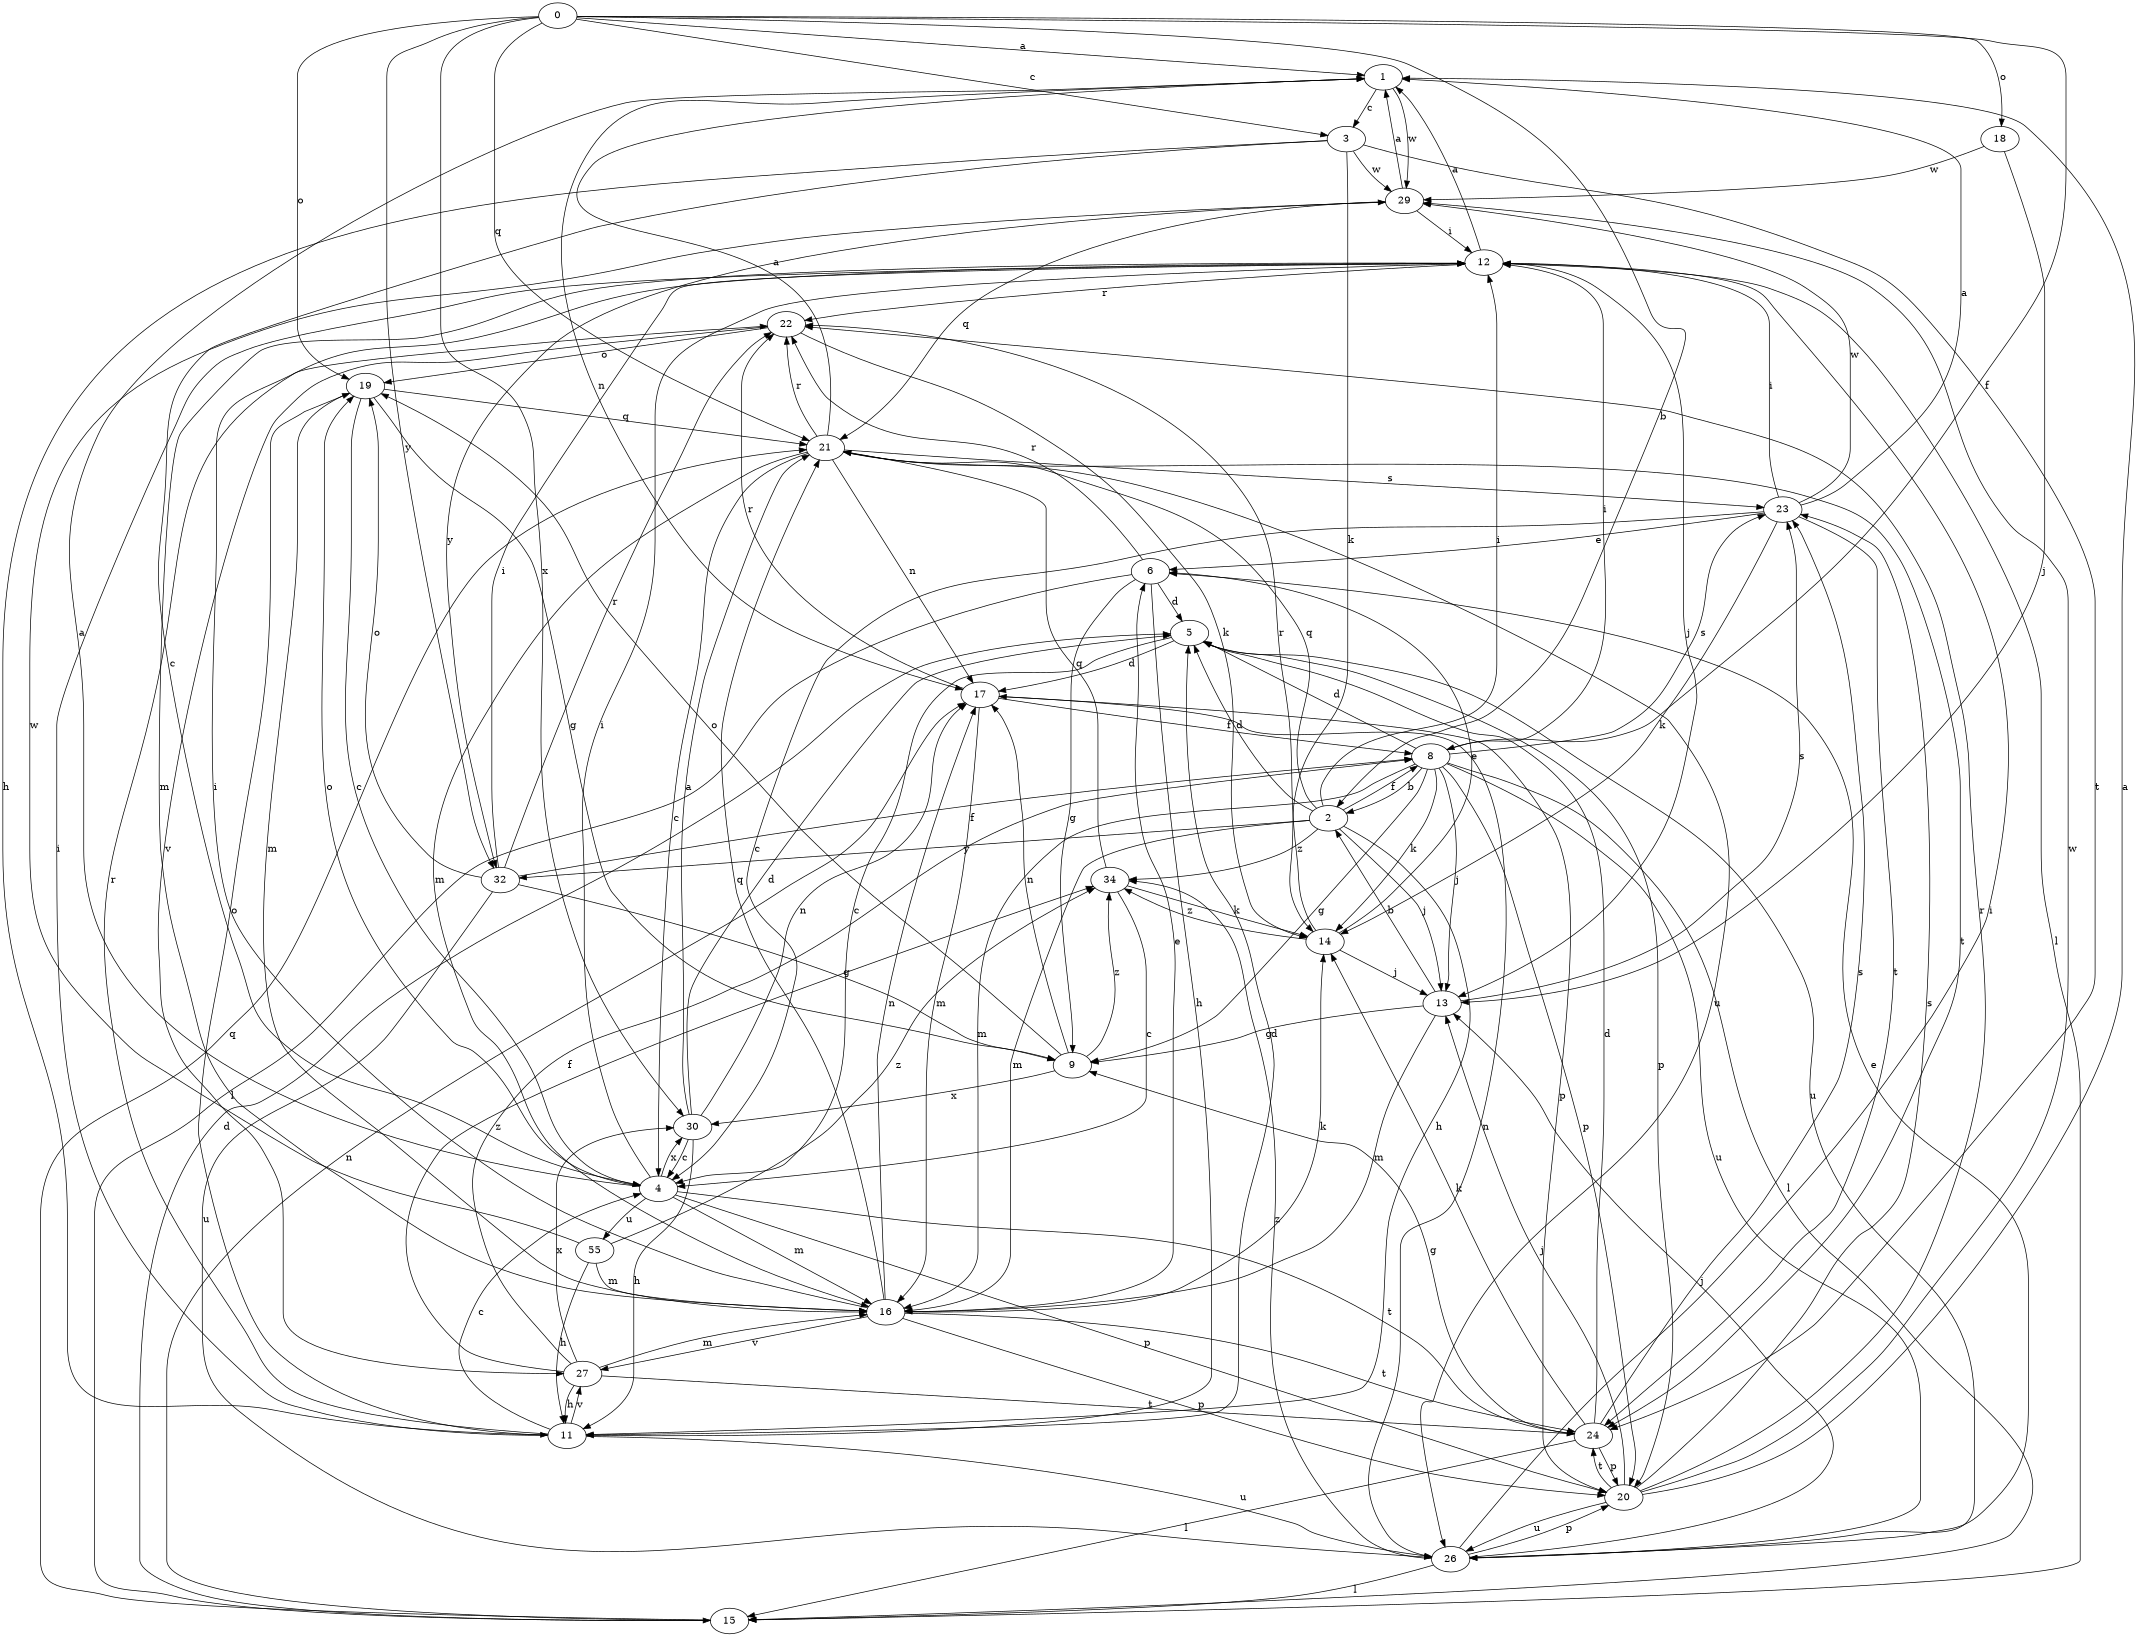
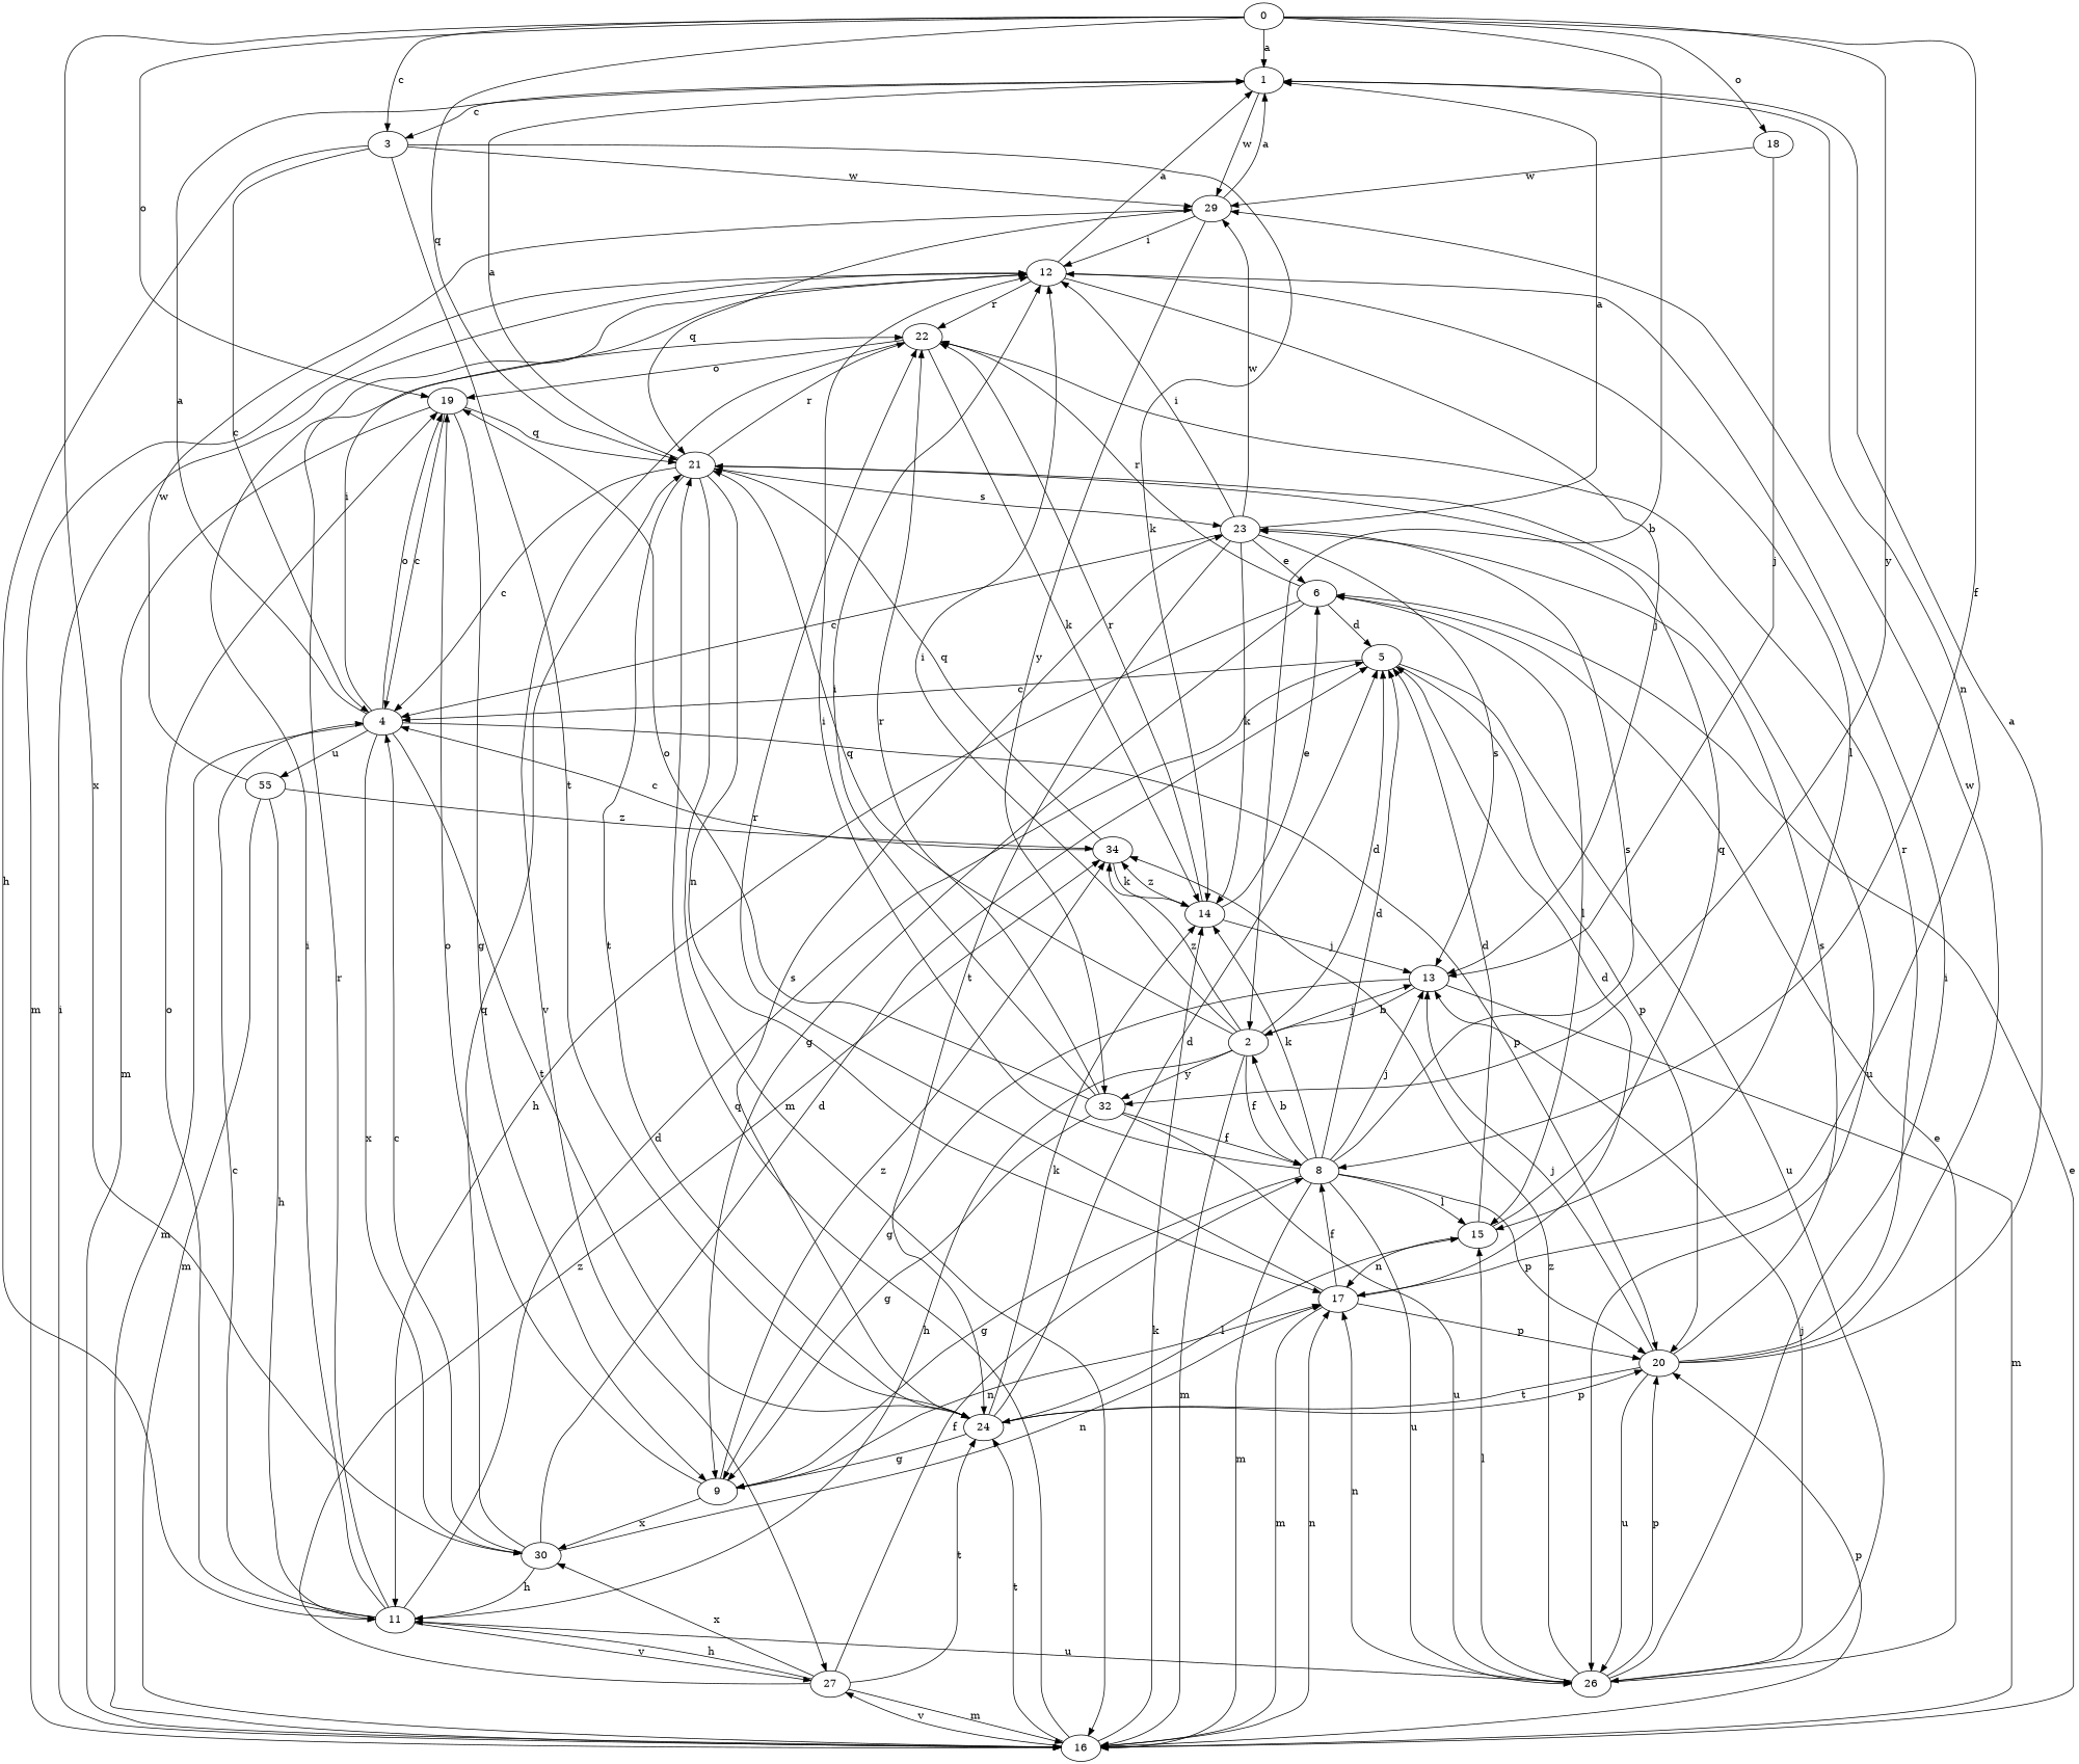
  strict digraph {
    0
    1
    2
    3
    8
    18
    19
    21
    30
    32
    17
    29
    5
    11
    12
    13
    16
    34
    4
    14
    24
    20
    26
    9
    15
    23
    22
    27
    6
    n30 [label=55]
    0 -> 1 [label=a]
    0 -> 2 [label=b]
    0 -> 3 [label=c]
    0 -> 8 [label=f]
    0 -> 18 [label=o]
    0 -> 19 [label=o]
    0 -> 21 [label=q]
    0 -> 30 [label=x]
    0 -> 32 [label=y]
    1 -> 3 [label=c]
    1 -> 17 [label=n]
    1 -> 29 [label=w]
    2 -> 8 [label=f]
    2 -> 21 [label=q]
    2 -> 32 [label=y]
    2 -> 5 [label=d]
    2 -> 11 [label=h]
    2 -> 12 [label=i]
    2 -> 13 [label=j]
    2 -> 16 [label=m]
    2 -> 34 [label=z]
    3 -> 29 [label=w]
    3 -> 11 [label=h]
    3 -> 4 [label=c]
    3 -> 14 [label=k]
    3 -> 24 [label=t]
    8 -> 2 [label=b]
    8 -> 5 [label=d]
    8 -> 12 [label=i]
    8 -> 13 [label=j]
    8 -> 16 [label=m]
    8 -> 14 [label=k]
    8 -> 20 [label=p]
    8 -> 26 [label=u]
    8 -> 9 [label=g]
    8 -> 15 [label=l]
    8 -> 23 [label=s]
    18 -> 29 [label=w]
    18 -> 13 [label=j]
    19 -> 21 [label=q]
    19 -> 16 [label=m]
    19 -> 4 [label=c]
    19 -> 9 [label=g]
    21 -> 1 [label=a]
    21 -> 17 [label=n]
    21 -> 16 [label=m]
    21 -> 4 [label=c]
    21 -> 24 [label=t]
    21 -> 26 [label=u]
    21 -> 23 [label=s]
    21 -> 22 [label=r]
-   30 -> 21 [label=a]
+   30 -> 21 [label=q]
    30 -> 17 [label=n]
    30 -> 5 [label=d]
    30 -> 11 [label=h]
    30 -> 4 [label=c]
    32 -> 8 [label=f]
    32 -> 19 [label=o]
    32 -> 12 [label=i]
    32 -> 26 [label=u]
    32 -> 9 [label=g]
    32 -> 22 [label=r]
    17 -> 8 [label=f]
-   5 -> 17 [label=d]
+   17 -> 5 [label=d]
    17 -> 16 [label=m]
    17 -> 20 [label=p]
    17 -> 22 [label=r]
    29 -> 1 [label=a]
    29 -> 21 [label=q]
    29 -> 32 [label=y]
    29 -> 12 [label=i]
    5 -> 4 [label=c]
    5 -> 20 [label=p]
    5 -> 26 [label=u]
    11 -> 19 [label=o]
    11 -> 5 [label=d]
    11 -> 12 [label=i]
    11 -> 4 [label=c]
    11 -> 26 [label=u]
    11 -> 22 [label=r]
    11 -> 27 [label=v]
    12 -> 1 [label=a]
    12 -> 13 [label=j]
    12 -> 16 [label=m]
    12 -> 15 [label=l]
    12 -> 22 [label=r]
    13 -> 2 [label=b]
    13 -> 16 [label=m]
    13 -> 9 [label=g]
-   13 -> 23 [label=s]
+   23 -> 13 [label=s]
    16 -> 21 [label=q]
    16 -> 17 [label=n]
    16 -> 12 [label=i]
    16 -> 14 [label=k]
    16 -> 24 [label=t]
    16 -> 20 [label=p]
    16 -> 27 [label=v]
    16 -> 6 [label=e]
    34 -> 21 [label=q]
    34 -> 4 [label=c]
    34 -> 14 [label=k]
    4 -> 1 [label=a]
    4 -> 19 [label=o]
    4 -> 30 [label=x]
    4 -> 12 [label=i]
    4 -> 16 [label=m]
    4 -> 24 [label=t]
    4 -> 20 [label=p]
    4 -> n30 [label=u]
    14 -> 13 [label=j]
    14 -> 34 [label=z]
    14 -> 22 [label=r]
    14 -> 6 [label=e]
    24 -> 5 [label=d]
    24 -> 14 [label=k]
    24 -> 20 [label=p]
    24 -> 9 [label=g]
    24 -> 15 [label=l]
    24 -> 23 [label=s]
    20 -> 1 [label=a]
    20 -> 29 [label=w]
    20 -> 13 [label=j]
    20 -> 24 [label=t]
    20 -> 26 [label=u]
    20 -> 23 [label=s]
    20 -> 22 [label=r]
    26 -> 17 [label=n]
    26 -> 12 [label=i]
    26 -> 13 [label=j]
    26 -> 34 [label=z]
    26 -> 20 [label=p]
    26 -> 15 [label=l]
    26 -> 6 [label=e]
    9 -> 19 [label=o]
    9 -> 30 [label=x]
    9 -> 17 [label=n]
    9 -> 34 [label=z]
    15 -> 21 [label=q]
    15 -> 17 [label=n]
    15 -> 5 [label=d]
    23 -> 1 [label=a]
    23 -> 29 [label=w]
    23 -> 12 [label=i]
    23 -> 4 [label=c]
    23 -> 14 [label=k]
    23 -> 24 [label=t]
    23 -> 6 [label=e]
    22 -> 19 [label=o]
    22 -> 14 [label=k]
    22 -> 27 [label=v]
    27 -> 8 [label=f]
    27 -> 30 [label=x]
    27 -> 11 [label=h]
    27 -> 16 [label=m]
    27 -> 34 [label=z]
    27 -> 24 [label=t]
    6 -> 5 [label=d]
    6 -> 11 [label=h]
    6 -> 9 [label=g]
    6 -> 15 [label=l]
    6 -> 22 [label=r]
    n30 -> 29 [label=w]
    n30 -> 11 [label=h]
    n30 -> 16 [label=m]
    n30 -> 34 [label=z]
  }
